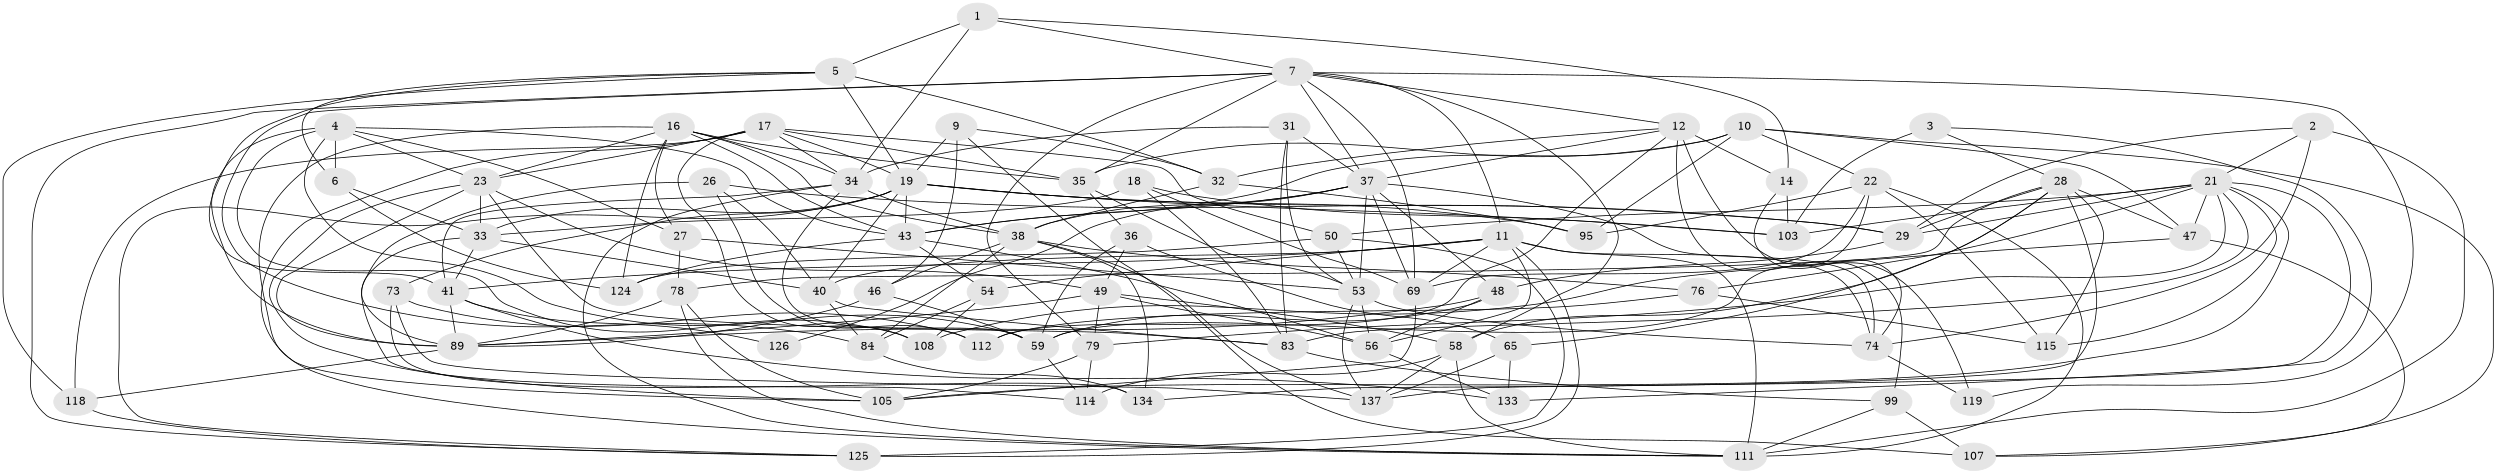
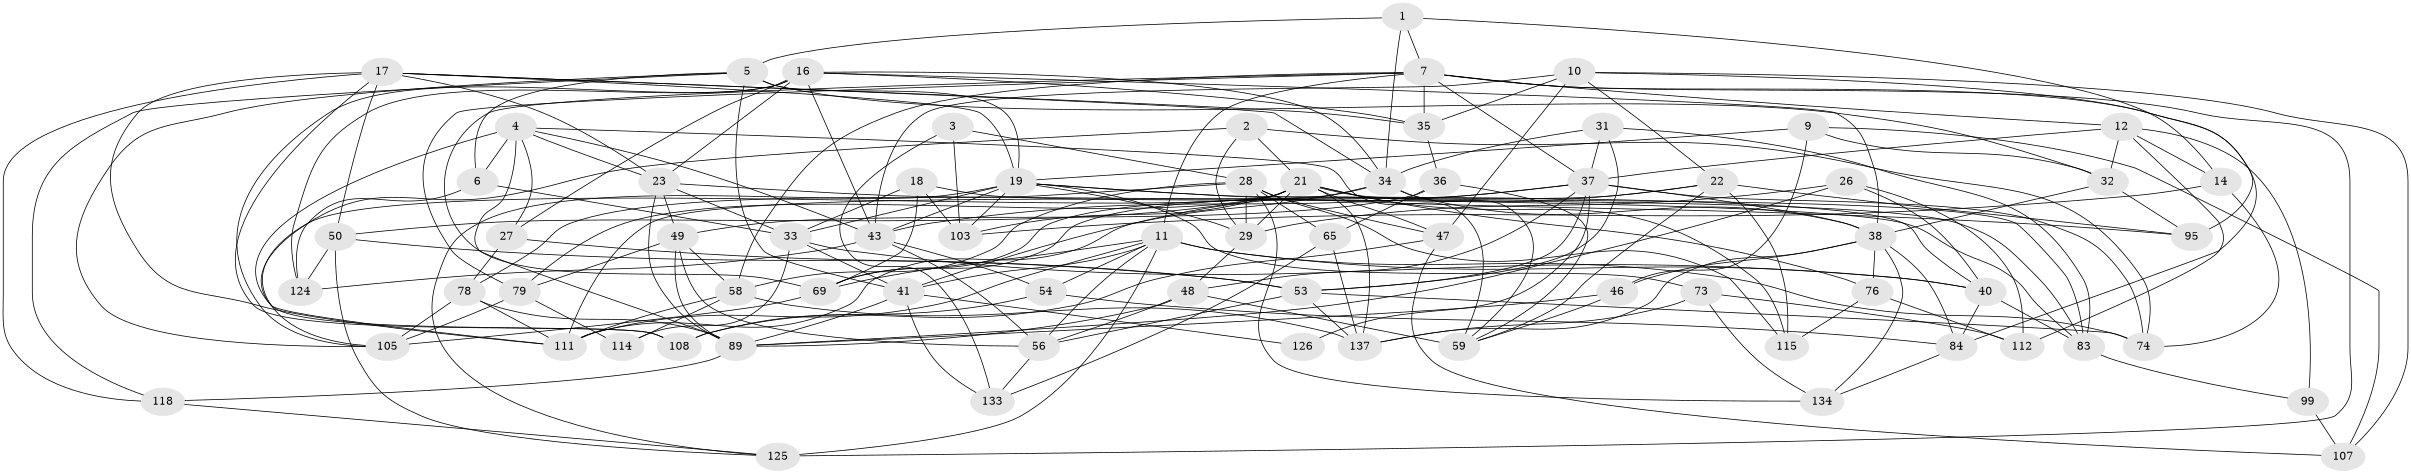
  graph {
    node [color=gray90 style=filled]
    5 [super="+141+15"]
    6
    19 [super="+45+80"]
    32 [super="+131"]
    41 [super="+98+64"]
    105 [super="+122"]
    118
    1
    7 [super="+8"]
    14
    34 [super="+104+102"]
    11 [super="+13+20"]
    12 [super="+39"]
    35 [super="+75"]
    37 [super="+44+110"]
    58 [super="+72"]
    69 [super="+101"]
    79 [super="+93"]
    84 [super="+132"]
-   119
    125 [super="+128"]
    74 [super="+92"]
    103 [super="+139"]
    111 [super="+121+142"]
    59 [super="+85+94"]
    38 [super="+129+52"]
    21 [super="+57+30"]
    29 [super="+60"]
    50 [super="+113"]
    83 [super="+109"]
    47
    76
    115
    137 [super="+144"]
    2
    48 [super="+66"]
    28 [super="+61+42"]
    78 [super="+96"]
    65
    134
    3
    133
    4 [super="+127+62"]
    23 [super="+71+117"]
    27
    43 [super="+67+100"]
    89 [super="+97+130"]
    108
    33 [super="+77+136"]
    124
    49 [super="+135"]
    53 [super="+106+140"]
    54
    56 [super="+86"]
    114
    95
    40 [super="+55"]
    73
    126
    99
    112
    36
    9
    46
    107
    10 [super="+87"]
    22 [super="+68"]
    16 [super="+91+24"]
    17 [super="+82"]
    18
    26
    31
    5 -- 6
    5 -- 19
    5 -- 32 [weight=2]
    5 -- 41
-   23 -- 105
+   5 -- 105
    5 -- 118
    6 -- 33
    6 -- 124
    19 -- 125
    19 -- 103
    19 -- 29
    19 -- 43
    19 -- 33 [weight=2]
    19 -- 95
    19 -- 40
    19 -- 73
    32 -- 38
    32 -- 95
    41 -- 133
    41 -- 89
    41 -- 126 [weight=2]
    118 -- 125
    1 -- 5
    1 -- 7
    1 -- 14
    1 -- 34
    7 -- 11
    7 -- 12
    7 -- 35
    7 -- 37
    7 -- 58
    7 -- 69
    7 -- 79 [weight=2]
    7 -- 84
-   7 -- 119
    7 -- 125
    14 -- 74
    14 -- 103
    34 -- 41
    34 -- 111
    34 -- 59
    34 -- 38
    11 -- 41
    11 -- 69
    11 -- 125 [weight=2]
    11 -- 74
    11 -- 111
    11 -- 54
    11 -- 56
    11 -- 40
    12 -- 32
    12 -- 14
    12 -- 37
-   12 -- 119 [weight=2]
    12 -- 99
    12 -- 112
-   35 -- 53
    35 -- 36
    37 -- 69
    37 -- 74
    37 -- 38
    37 -- 48
    37 -- 43
    37 -- 53
    37 -- 126
    58 -- 111
    58 -- 137
    58 -- 114
    69 -- 105
    79 -- 105
    79 -- 114
    84 -- 134
-   74 -- 119
-   59 -- 114
    38 -- 84 [weight=2]
    38 -- 76
    38 -- 137
    38 -- 134
    38 -- 46
    21 -- 105
    21 -- 79
    21 -- 103
    21 -- 29
    21 -- 50 [weight=2]
    21 -- 83
    21 -- 47
    21 -- 76
    21 -- 115
    21 -- 137
    29 -- 48
    50 -- 125
    50 -- 124
    50 -- 53
    83 -- 99
    47 -- 108
    47 -- 107
    76 -- 115
    76 -- 112
    2 -- 74
    2 -- 111
    2 -- 21
    2 -- 29
    48 -- 59 [weight=2]
    48 -- 89
    48 -- 56
    28 -- 58
    28 -- 29
    28 -- 47
    28 -- 115
    28 -- 78
    28 -- 65
    28 -- 134
    78 -- 105
    78 -- 111
    78 -- 89
    65 -- 137
    65 -- 133
    3 -- 103 [weight=2]
    3 -- 28
    3 -- 133
    4 -- 6
    4 -- 59
    4 -- 23
    4 -- 27
    4 -- 43
    4 -- 89
    4 -- 108
    23 -- 83
    23 -- 89 [weight=2]
    23 -- 33
    23 -- 49
    27 -- 78
    27 -- 53
    43 -- 124
    43 -- 54
    43 -- 56
    89 -- 118
    33 -- 41
    33 -- 114
    33 -- 40
    49 -- 58
    49 -- 79
    49 -- 89
    49 -- 56
    53 -- 74
    53 -- 137
    53 -- 56
    54 -- 84
    54 -- 108
    56 -- 133
    40 -- 84
    40 -- 83
    73 -- 137
    73 -- 134
    73 -- 112
-   99 -- 111
    99 -- 107
    36 -- 59
    36 -- 65
    36 -- 49
    9 -- 19
    9 -- 32
    9 -- 46
    9 -- 107
    46 -- 59
    46 -- 89
    10 -- 35
    10 -- 47
    10 -- 43
    10 -- 95
    10 -- 107
    10 -- 22
    22 -- 69
    22 -- 111
    22 -- 59
    22 -- 115
    22 -- 95
    16 -- 105
    16 -- 34
    16 -- 35
    16 -- 38
    16 -- 23
    16 -- 27
    16 -- 43
    16 -- 124
    17 -- 19
    17 -- 118
    17 -- 34
    17 -- 35
    17 -- 111
    17 -- 50
    17 -- 23
    17 -- 108
    18 -- 69
    18 -- 103
    18 -- 83
    18 -- 33
    26 -- 29
    26 -- 89
    26 -- 40
    26 -- 112
    31 -- 34
    31 -- 37
    31 -- 83
    31 -- 53
  }
